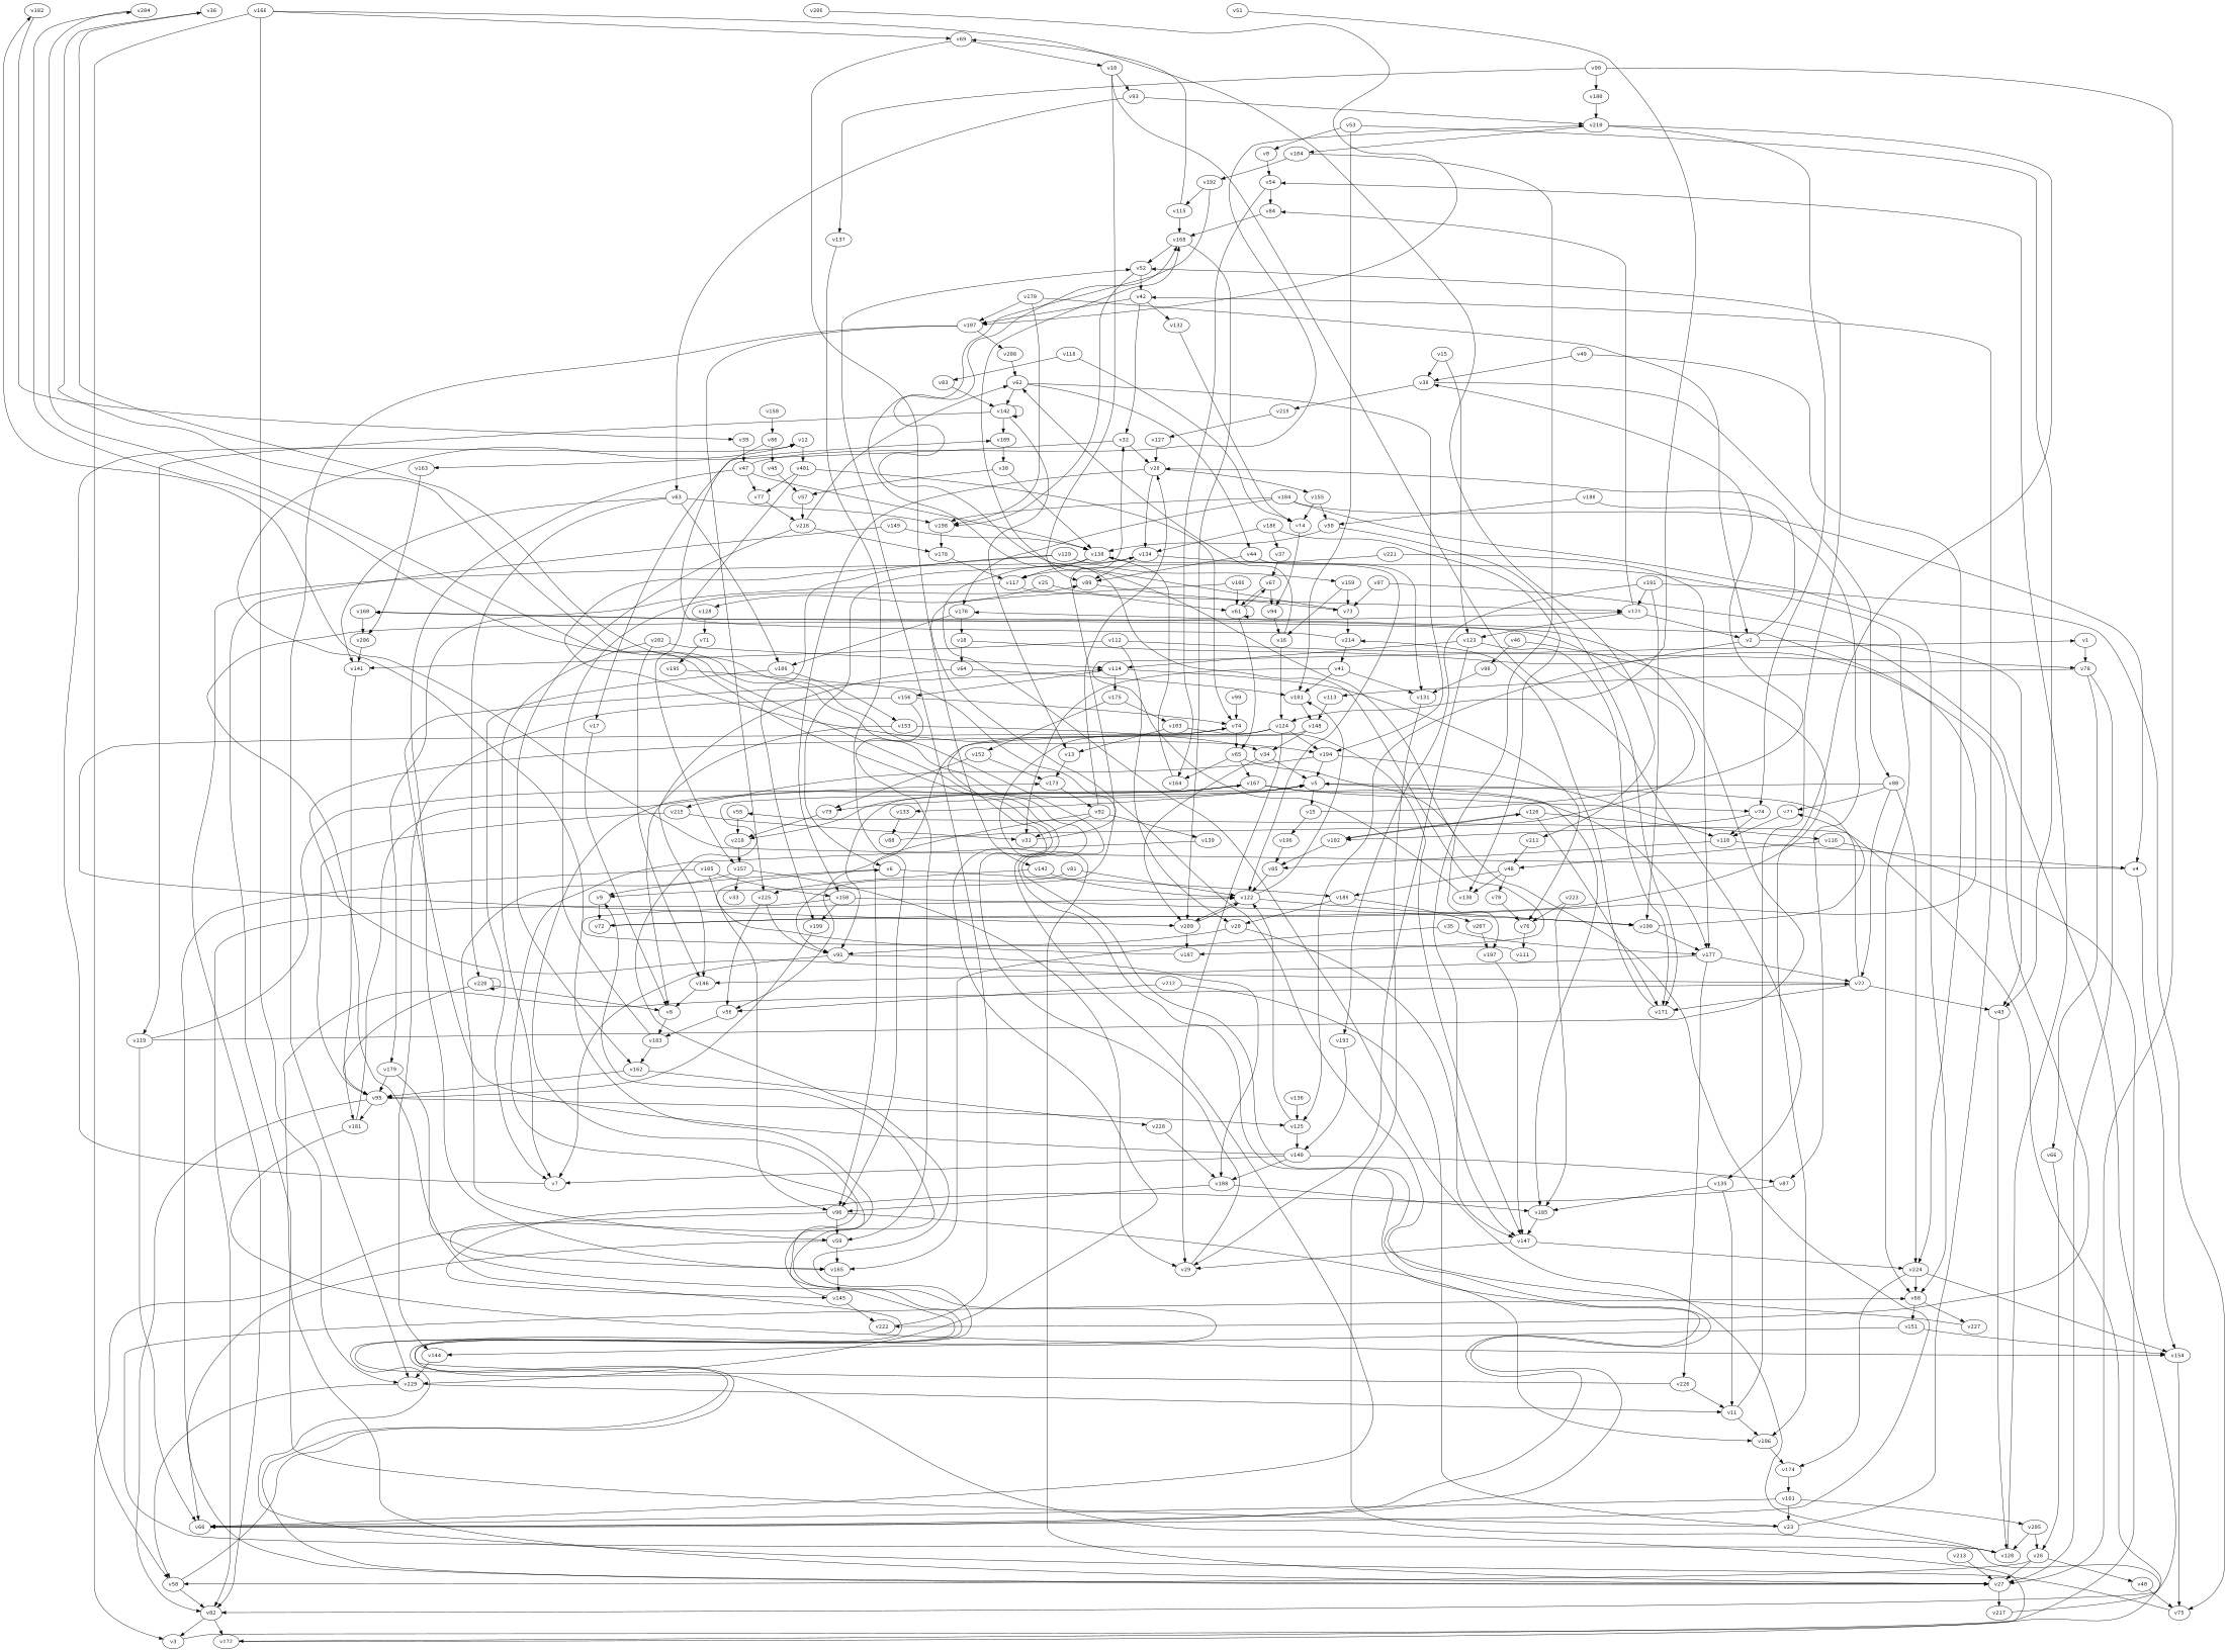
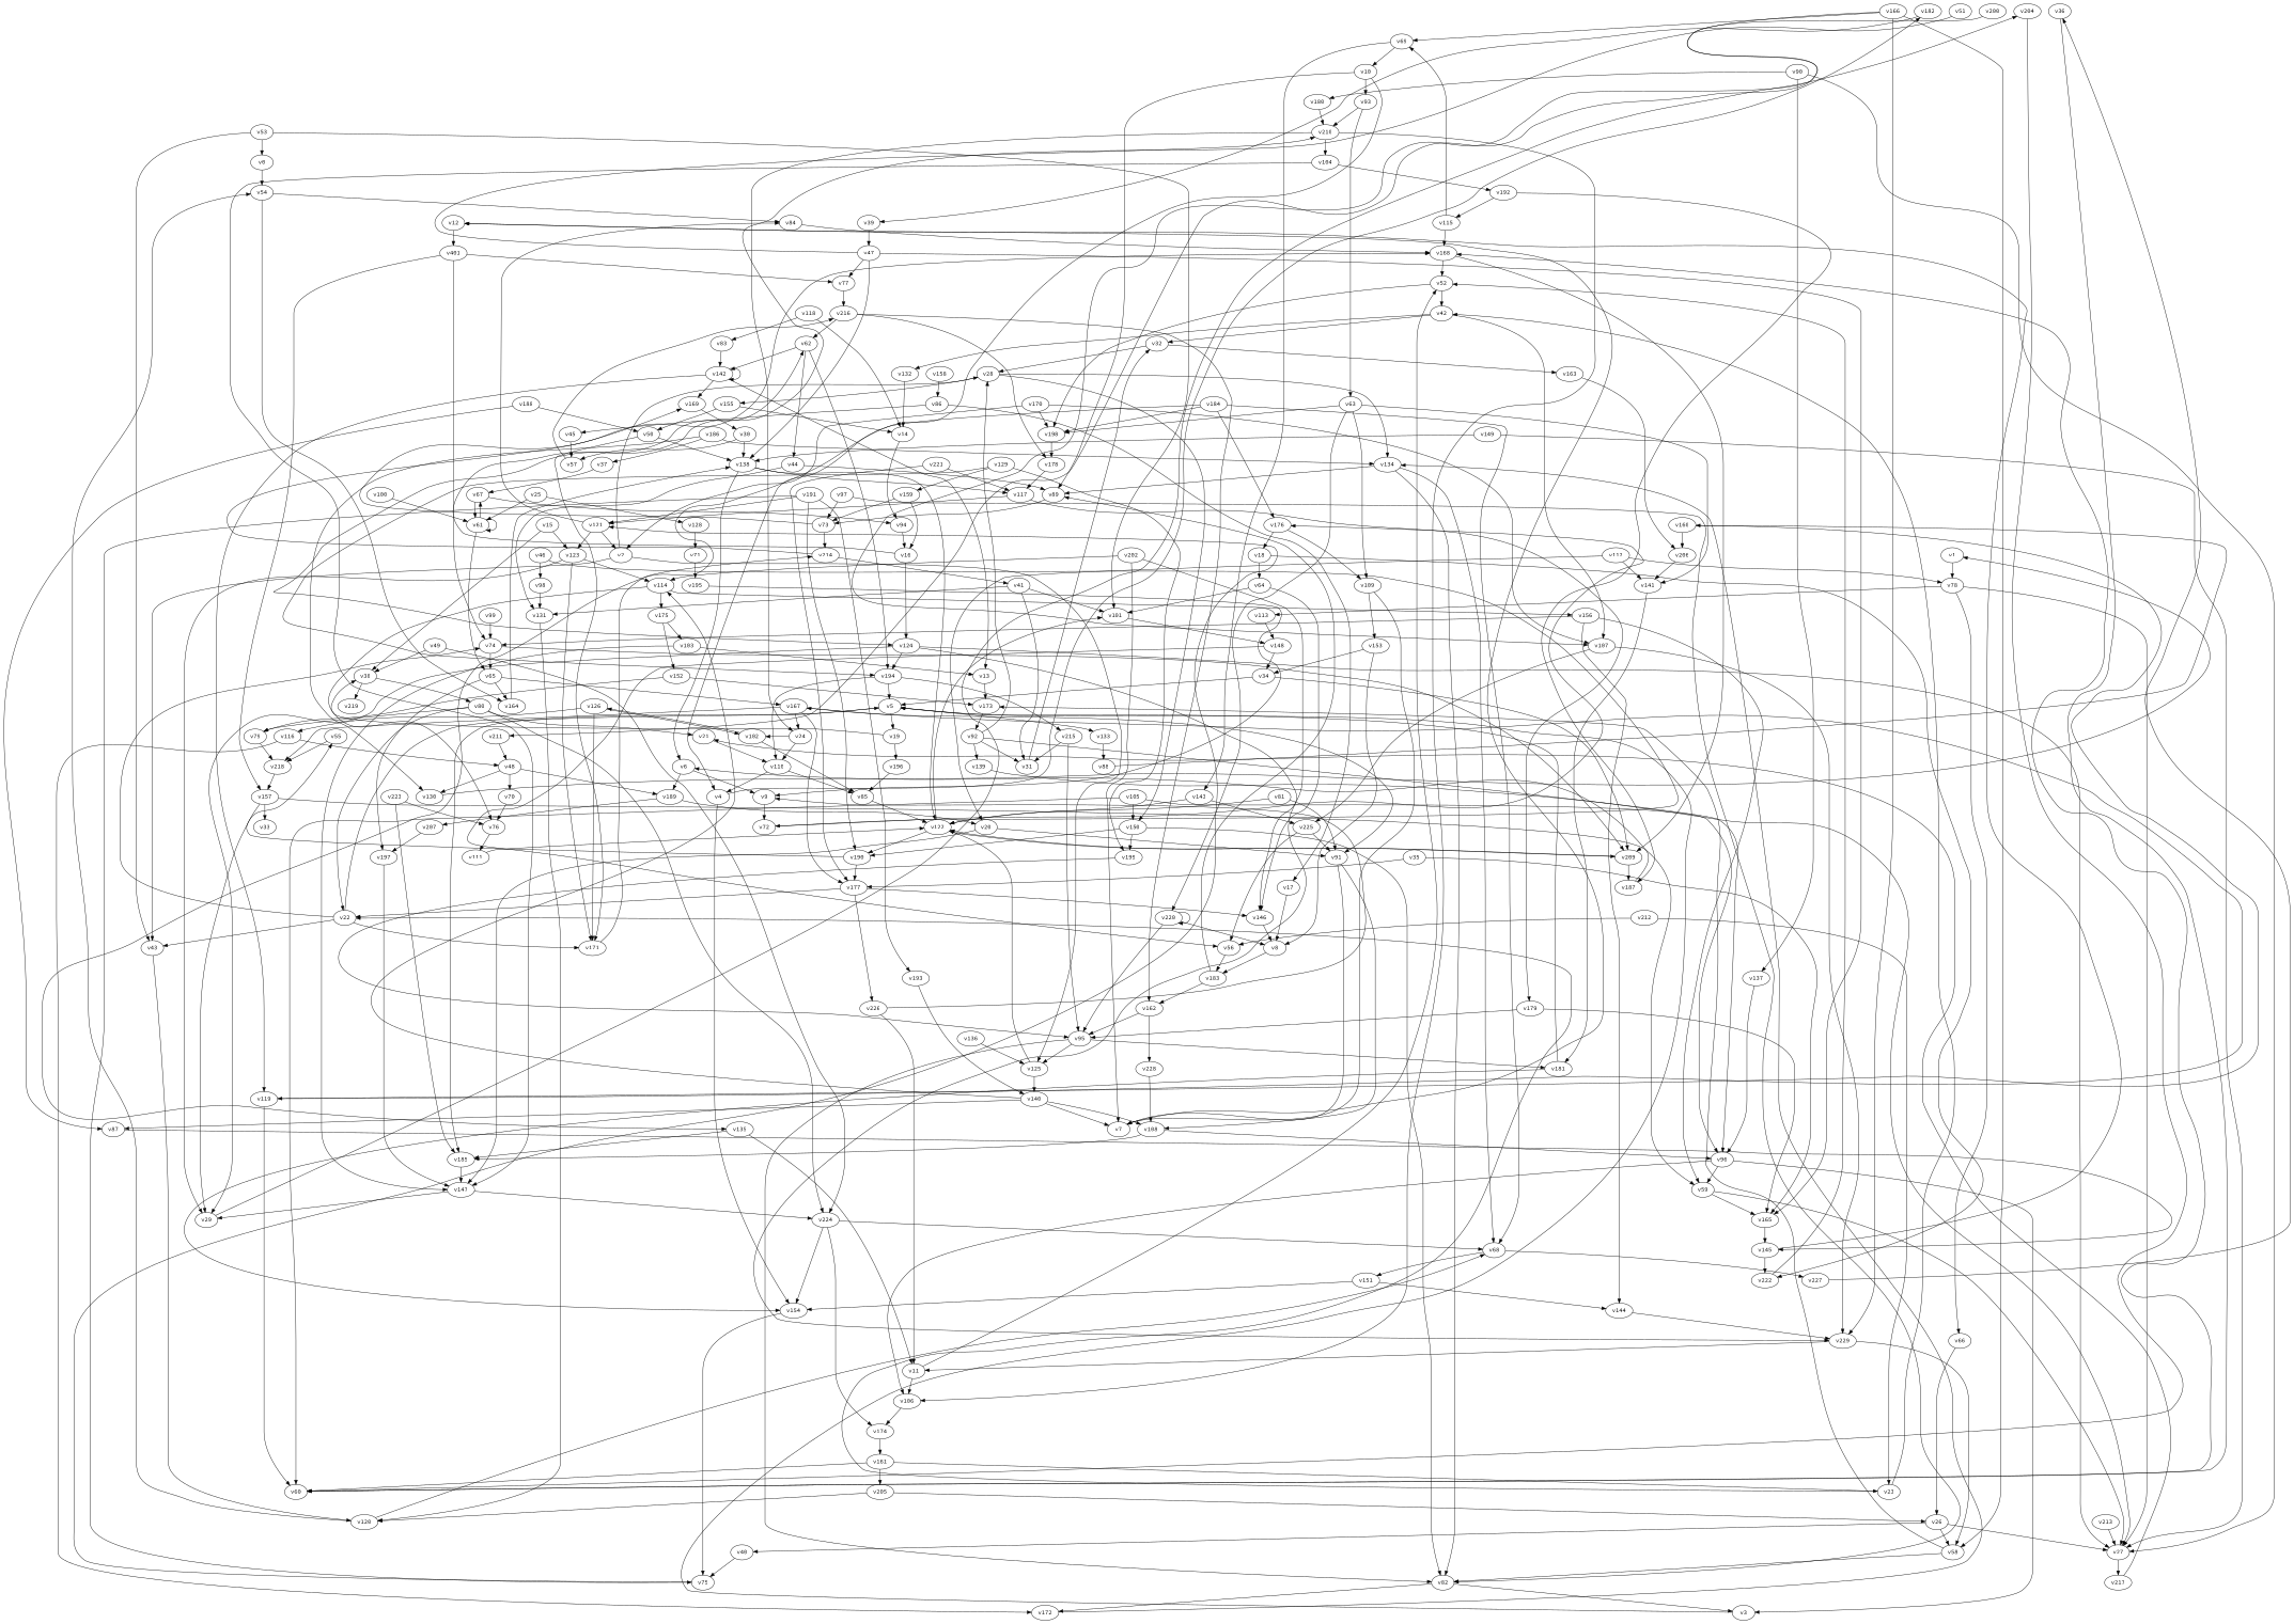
  digraph {
    fontname="Source Code Pro"
    node [fontname="Source Code Pro" player=0]
    edge [fontname="Source Code Pro"]
    v0 [player=1]
    v54 [player=1]
    v84
    v164
    v1 [player=1]
    v78
    v27
    v66
    v113 [player=1]
    v2
    v28
    v43
    v125
    v134 [player=1]
    v150
    v155 [player=1]
    v120 [player=1]
    v122
    v140 [player=1]
    v3 [player=1]
    v5
    v19 [player=1]
    v133 [player=1]
    v185 [player=1]
    v4
    v154
    v182
    v75 [player=1]
    v39 [player=1]
    v38
    v196
    v88
    v147 [player=1]
    v6 [player=1]
    v9
    v189 [player=1]
    v72 [player=1]
    v20 [player=1]
    v207
    v7
    v12
    n42 [label=v401]
    v8
    v183
    v89
    v162
    v176
    v10
    v93 [player=1]
    v135
    v73
    v63
    v210 [player=1]
    v11 [player=1]
    v52
    v106
    v42
    v198 [player=1]
    v174 [player=1]
    v74
    v77
    v157
    v173 [player=1]
    v13
    v92
    v14 [player=1]
    v94 [player=1]
    v16
    v15
    v123 [player=1]
    v80 [player=1]
    v219
    v171
    v29
    v114
    v62
    v124
    v44
    v142
    v194 [player=1]
    v229
    v17
    v18
    v64
    v222
    v101
    v146
    v85 [player=1]
    v91
    v108 [player=1]
    v224 [player=1]
    v21 [player=1]
    v110
    v22 [player=1]
    v209
    v65 [player=1]
    v214
    v23
    v32 [player=1]
    v107 [player=1]
    v132
    v24 [player=1]
    v102
    v126 [player=1]
    v25 [player=1]
    v61
    v128 [player=1]
    v67 [player=1]
    v71
    v26
    v40 [player=1]
    v58 [player=1]
    v217 [player=1]
    v82
    v109 [player=1]
    v141 [player=1]
    v220 [player=1]
    v68 [player=1]
    v190
    v199 [player=1]
    v50
    v204 [player=1]
    v60
    v30 [player=1]
    v57 [player=1]
    v138 [player=1]
    v216
    v117
    v31 [player=1]
    v163 [player=1]
    v206
    v33 [player=1]
    v168
    v34 [player=1]
    v187
    v35 [player=1]
    v165
    v177 [player=1]
    v145 [player=1]
    v226 [player=1]
    v36 [player=1]
    v37
    v79 [player=1]
-   v127
    v47 [player=1]
    v121 [player=1]
    v41 [player=1]
    v131 [player=1]
    v148 [player=1]
-   v208
    v225
    v45
    v46
    v98
    v104 [player=1]
    v48 [player=1]
    v70
    v130
    v76 [player=1]
    v49 [player=1]
    v51
    v178 [player=1]
    v53 [player=1]
    v55 [player=1]
    v218
    v56
    v172 [player=1]
    v59 [player=1]
    v167 [player=1]
    v197 [player=1]
    v119
    v169
    v215
    v153
    v181 [player=1]
    v95
    v151
    v227 [player=1]
    v144
    v69
    v143
    v111
    v195 [player=1]
    v81
    v83 [player=1]
    v86
    v87
    v160 [player=1]
    v90
    v137 [player=1]
    v180
    v96 [player=1]
    v139 [player=1]
    v97 [player=1]
    v99
    v100 [player=1]
    v116 [player=1]
    v103 [player=1]
    v192 [player=1]
    v115 [player=1]
    v105
    v161
    v112 [player=1]
    v156
    v175 [player=1]
    v152 [player=1]
    v179
    v118 [player=1]
    v129 [player=1]
    v159 [player=1]
    v136
    v149 [player=1]
    v158
    v205 [player=1]
    v228
    v166
    v211 [player=1]
    v170 [player=1]
    v184
    v186
    v188 [player=1]
    v191 [player=1]
    v193
    v200 [player=1]
    v202 [player=1]
    v212 [player=1]
    v213 [player=1]
    v221 [player=1]
    v223 [player=1]
    v0 -> v54
    v54 -> v84
    v54 -> v164
    v84 -> v168
    v164 -> v138
    v1 -> v78
    v78 -> v27
    v78 -> v66
    v78 -> v113
    v27 -> v217
    v66 -> v26
    v113 -> v148
    v2 -> v28
    v2 -> v43
    v2 -> v125
    v28 -> v134
    v28 -> v150
    v28 -> v155
    v43 -> v120
    v125 -> v122
    v125 -> v140
    v134 -> v89
    v134 -> v82
    v134 -> v68
    v150 -> v82
    v150 -> v190
    v150 -> v199
    v155 -> v14
    v155 -> v50
    v120 -> v54
    v120 -> v68 [constraint="t >= 2"]
    v122 -> v101
    v122 -> v209
    v122 -> v190
    v140 -> v7
    v140 -> v114 [constraint="t mod 4 == 3"]
    v140 -> v108
    v140 -> v87
    v3 -> v5 [constraint="t < 6"]
    v5 -> v19
    v5 -> v133
    v5 -> v185
    v19 -> v38 [constraint="t mod 3 == 1"]
    v19 -> v196
    v133 -> v88
    v185 -> v147
    v4 -> v154
    v4 -> v182 [constraint="t < 11"]
    v154 -> v75
    v182 -> v39 [constraint="t mod 4 == 3"]
    v75 -> v121 [constraint="t mod 2 == 1"]
    v39 -> v47
    v38 -> v80
    v38 -> v219
    v196 -> v85
    v88 -> v160 [constraint="t >= 3"]
    v147 -> v29
    v147 -> v224
    v6 -> v9
    v6 -> v189
    v9 -> v72
    v189 -> v20
    v189 -> v207
    v72 -> v176 [constraint="t mod 3 == 2"]
    v20 -> v147
    v20 -> v91
    v207 -> v197
    v7 -> v12 [constraint="t >= 5"]
    v12 -> n42
    n42 -> v74
    n42 -> v77
    n42 -> v157
    v8 -> v183
    v183 -> v89
    v183 -> v162
    v89 -> v73
    v162 -> v95
    v162 -> v228
    v176 -> v18
    v176 -> v109
    v10 -> v89
    v10 -> v93
    v10 -> v135 [constraint="t >= 5"]
    v93 -> v63
    v93 -> v210
    v135 -> v185
    v135 -> v11
    v73 -> v214
    v73 -> v168 [constraint="t >= 2"]
    v63 -> v198
    v63 -> v109
    v63 -> v141
    v63 -> v220
    v210 -> v106
    v210 -> v24
    v210 -> v104
    v11 -> v52
    v11 -> v106
    v52 -> v42
    v52 -> v198
    v106 -> v174
    v42 -> v32
    v42 -> v107
    v42 -> v132
    v198 -> v178
    v174 -> v161
    v74 -> v209 [constraint="t >= 1"]
    v74 -> v65
    v77 -> v216
    v157 -> v29
    v157 -> v33
    v157 -> v59
    v173 -> v92
    v13 -> v173
    v92 -> v28
    v92 -> v31
    v92 -> v96
    v92 -> v139
    v14 -> v94
    v94 -> v16
    v16 -> v62 [constraint="t < 5"]
    v16 -> v124
    v15 -> v38
    v15 -> v123
    v123 -> v171
    v123 -> v29
    v123 -> v114
    v80 -> v224
    v80 -> v21
    v80 -> v22
    v80 -> v79
-   v219 -> v127
    v171 -> v214
    v29 -> v204 [constraint="t mod 2 == 1"]
    v114 -> v76
    v114 -> v156
    v114 -> v175
    v62 -> v44
    v62 -> v142
    v62 -> v194
    v124 -> v27
    v124 -> v29
    v124 -> v194
    v124 -> v229 [constraint="t mod 3 == 2"]
    v44 -> v89
    v44 -> v131
    v142 -> v13
    v142 -> v142
    v142 -> v119
    v142 -> v169
    v194 -> v5
    v194 -> v110
    v194 -> v215
    v229 -> v11
    v229 -> v58
    v17 -> v8
    v18 -> v64
    v18 -> v222 [constraint="t mod 3 == 1"]
    v64 -> v101
    v64 -> v146
    v222 -> v52
    v101 -> v148
    v146 -> v8
    v85 -> v122
    v91 -> v7
    v91 -> v108
    v108 -> v185
    v108 -> v96
    v224 -> v154
    v224 -> v174
    v224 -> v68
    v21 -> v110
    v110 -> v4
    v110 -> v85
    v22 -> v43
    v22 -> v5
    v22 -> v74 [constraint="t < 14"]
    v22 -> v171
    v209 -> v122
    v209 -> v187
    v65 -> v164
    v65 -> v167
    v65 -> v197
    v214 -> v41
    v214 -> v169 [constraint="t < 14"]
    v23 -> v42
    v23 -> v22 [constraint="t mod 3 == 1"]
    v32 -> v28
    v32 -> v163
    v107 -> v229
-   v107 -> v208
    v107 -> v225
    v132 -> v14
    v24 -> v110
    v24 -> v102 [constraint="t mod 4 == 2"]
    v102 -> v85
    v102 -> v126
    v126 -> v171
    v126 -> v102
    v126 -> v116
    v25 -> v61
    v25 -> v128
    v61 -> v65
    v61 -> v61
    v61 -> v67
    v128 -> v71
    v67 -> v94
    v67 -> v61
    v71 -> v195
    v26 -> v27
    v26 -> v40
    v26 -> v58
    v40 -> v75
    v58 -> v173 [constraint="t < 11"]
    v58 -> v82
    v217 -> v21 [constraint="t >= 2"]
    v82 -> v3
    v82 -> v172
    v109 -> v7
    v109 -> v153
    v141 -> v181
    v220 -> v8
    v220 -> v220
    v220 -> v95
    v68 -> v151
    v68 -> v227
    v190 -> v177
    v190 -> v55 [constraint="t >= 4"]
    v199 -> v95 [constraint="t < 14"]
    v50 -> v171
    v50 -> v138
    v204 -> v60 [constraint="t mod 4 == 2"]
    v60 -> v168 [constraint="t < 10"]
    v30 -> v57
    v30 -> v138
    v57 -> v216
    v138 -> v122
    v138 -> v6
    v138 -> v117
    v216 -> v162
    v216 -> v62
    v216 -> v178
    v117 -> v121
    v117 -> v179
    v31 -> v32
    v163 -> v206
    v206 -> v141
    v168 -> v52
    v168 -> v209
    v34 -> v5
    v34 -> v209
    v187 -> v6 [constraint="t < 5"]
    v35 -> v165
    v35 -> v177
    v165 -> v145
    v177 -> v146
    v177 -> v22
    v177 -> v226
    v145 -> v12 [constraint="t < 7"]
    v145 -> v222
    v226 -> v9 [constraint="t >= 4"]
    v226 -> v11
    v36 -> v60 [constraint="t mod 5 == 4"]
    v37 -> v67
    v79 -> v218
-   v127 -> v28
    v47 -> v210 [constraint="t < 11"]
    v47 -> v77
    v47 -> v138
    v47 -> v165
    v121 -> v84
    v121 -> v2
    v121 -> v123
    v41 -> v101
    v41 -> v31
    v41 -> v131
    v131 -> v120
    v148 -> v34
    v148 -> v56 [constraint="t mod 5 == 0"]
-   v208 -> v62
    v225 -> v91
    v225 -> v56
    v45 -> v57
    v46 -> v72 [constraint="t mod 2 == 0"]
    v46 -> v98
    v98 -> v131
    v104 -> v147
    v104 -> v192
    v48 -> v189
    v48 -> v70
    v48 -> v130
    v70 -> v76
    v130 -> v1 [constraint="t >= 1"]
    v76 -> v111
    v49 -> v38
    v49 -> v224
    v51 -> v124 [constraint="t < 11"]
    v178 -> v117
    v53 -> v0
    v53 -> v43
    v53 -> v101
    v55 -> v218
    v218 -> v157
    v56 -> v183
    v172 -> v134 [constraint="t < 12"]
    v59 -> v27 [constraint="t >= 4"]
    v59 -> v165
    v167 -> v91
    v167 -> v24
    v167 -> v177
    v167 -> v218
    v197 -> v147
    v119 -> v60
    v119 -> v167 [constraint="t < 10"]
    v169 -> v30
    v215 -> v31
    v215 -> v95
    v153 -> v8
    v153 -> v34
    v181 -> v5
    v181 -> v154 [constraint="t < 7"]
    v95 -> v125
    v95 -> v82
    v95 -> v181
    v151 -> v154
    v151 -> v144
    v227 -> v36 [constraint="t >= 4"]
    v144 -> v229
    v69 -> v10
    v69 -> v143
    v143 -> v122
    v143 -> v225
    v111 -> v122 [constraint="t mod 2 == 1"]
    v195 -> v9 [constraint="t < 6"]
    v81 -> v122
    v81 -> v91
    v83 -> v142
    v86 -> v17
    v86 -> v45
    v87 -> v145 [constraint="t >= 3"]
    v160 -> v206
-   v119 -> v160 [constraint="t mod 5 == 4"]
+   v160 -> v119 [constraint="t mod 5 == 4"]
    v90 -> v27
    v90 -> v137
    v90 -> v180
    v137 -> v96
    v180 -> v210
    v96 -> v3
    v96 -> v106
    v96 -> v59
    v139 -> v27 [constraint="t mod 4 == 3"]
    v97 -> v73
    v97 -> v82 [constraint="t mod 2 == 0"]
    v99 -> v74
    v100 -> v61
-   v100 -> v60 [constraint="t >= 1"]
    v116 -> v48
    v116 -> v172
    v103 -> v147
    v103 -> v13
    v192 -> v187 [constraint="t < 9"]
    v192 -> v115
    v115 -> v168
    v115 -> v69
    v105 -> v150
    v105 -> v60
    v105 -> v96
    v161 -> v23
    v161 -> v60
    v161 -> v205
    v112 -> v78
    v112 -> v20
    v112 -> v141
    v156 -> v74
    v156 -> v59
    v156 -> v144
    v175 -> v103
    v175 -> v152
    v152 -> v173
    v152 -> v79
    v179 -> v165
    v179 -> v95
    v118 -> v14
    v118 -> v83
    v129 -> v194 [constraint="t < 14"]
    v129 -> v199
    v129 -> v159
    v159 -> v73
    v159 -> v16
    v136 -> v125
    v149 -> v27
    v149 -> v138
    v158 -> v86
    v205 -> v120
    v205 -> v26
    v228 -> v108
    v166 -> v229
    v166 -> v58
    v166 -> v69
    v166 -> v211 [constraint="t >= 5"]
    v211 -> v48
    v170 -> v2
    v170 -> v198
    v170 -> v107
    v184 -> v4
    v184 -> v176
    v184 -> v198
    v184 -> v68
    v186 -> v134
    v186 -> v37
    v186 -> v130
    v188 -> v50
    v188 -> v87
    v191 -> v75
    v191 -> v190
    v191 -> v121
    v191 -> v193
    v193 -> v140
    v200 -> v107 [constraint="t >= 1"]
    v202 -> v7
    v202 -> v114
    v202 -> v146
    v212 -> v23
    v212 -> v56
    v213 -> v27
    v221 -> v117
    v221 -> v177
    v223 -> v185
    v223 -> v76
  }
